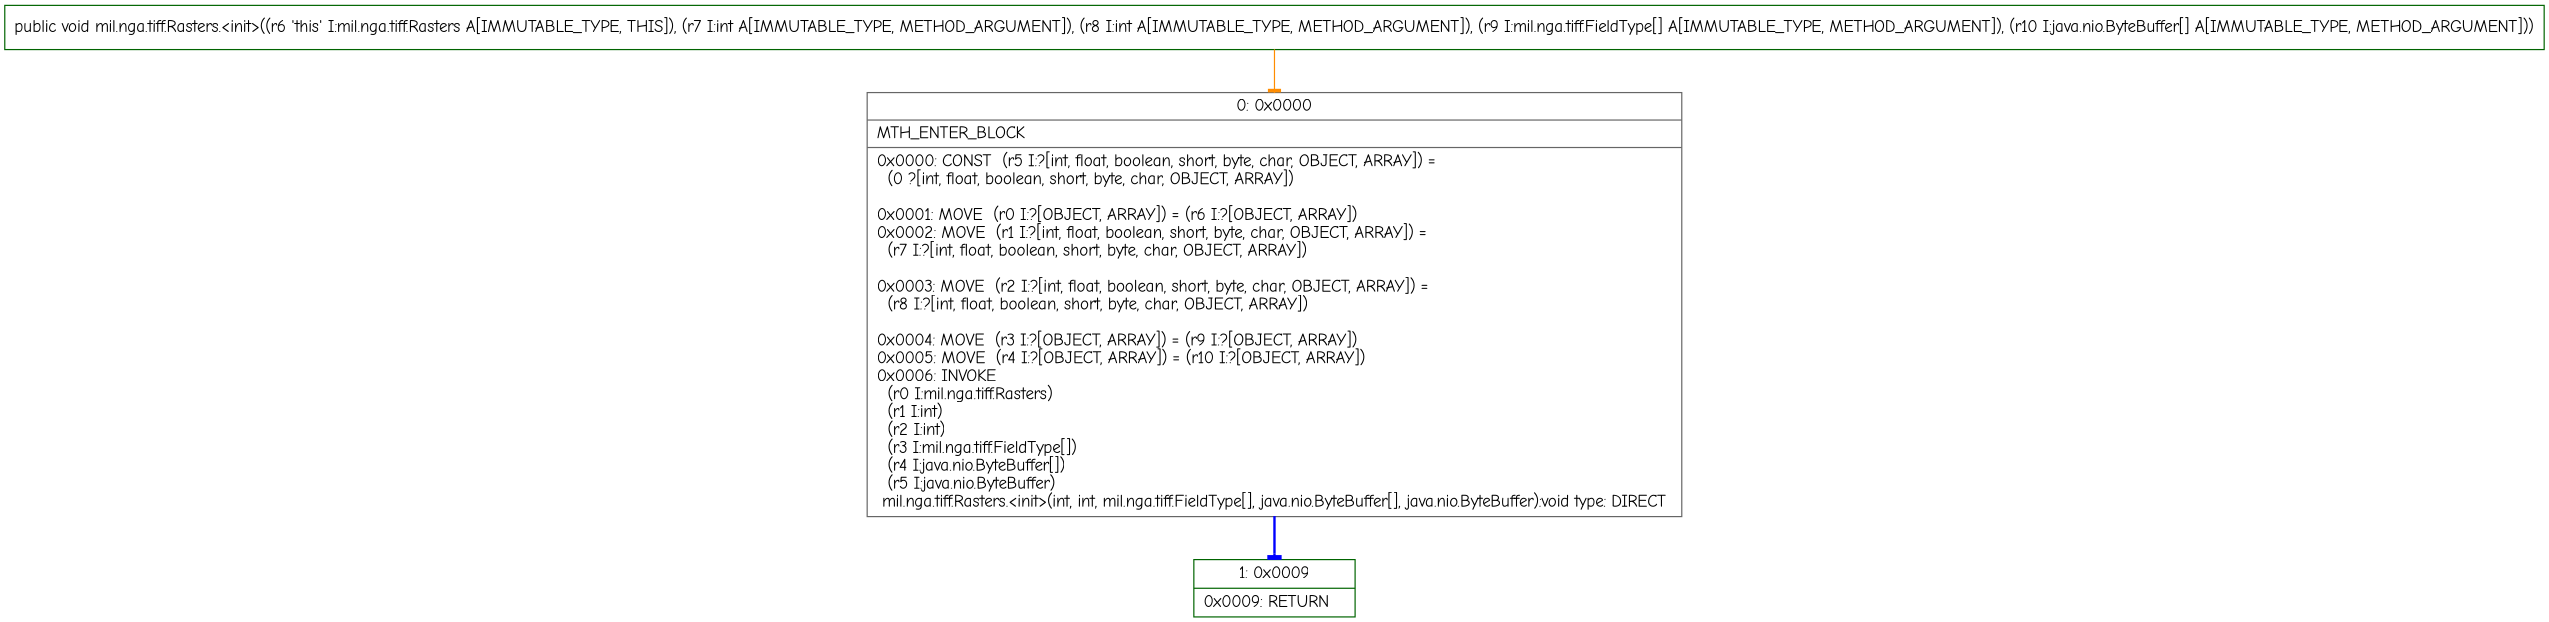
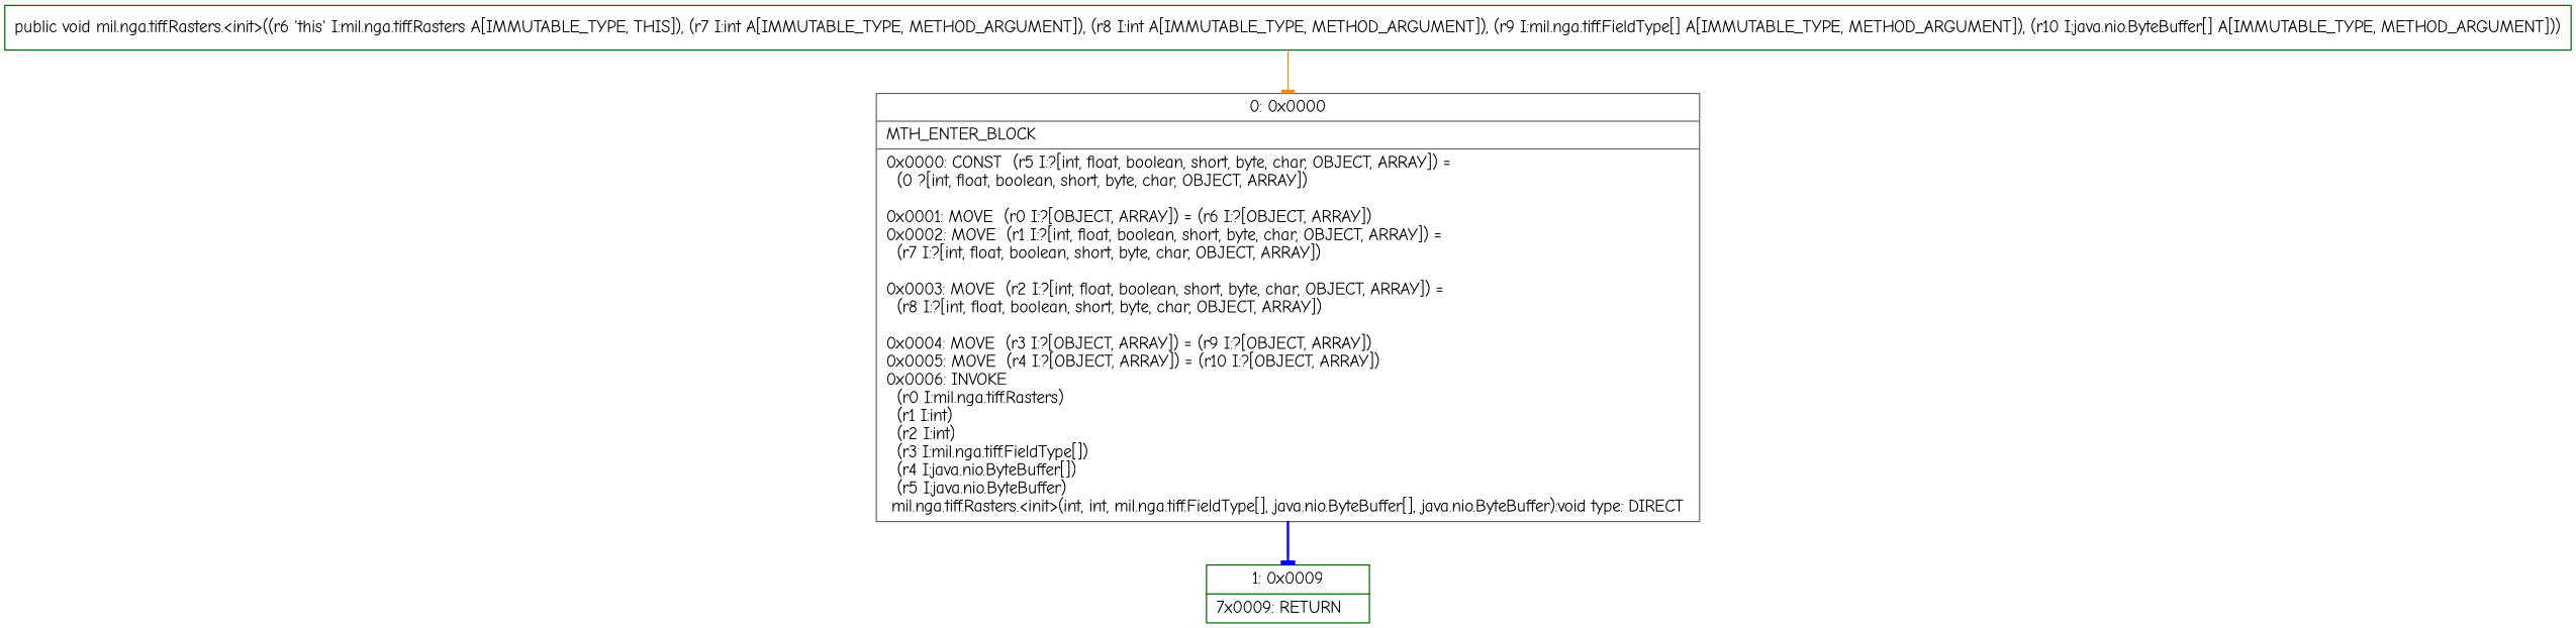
  digraph {
    fontname="Comic Neue"
    node [shape=record color=darkgreen fontname="Comic Neue"]
    edge [arrowhead=tee fontname="Comic Neue"]
    n1 [label="{0\:\ 0x0000|MTH_ENTER_BLOCK\l|0x0000: CONST  (r5 I:?[int, float, boolean, short, byte, char, OBJECT, ARRAY]) = \l  (0 ?[int, float, boolean, short, byte, char, OBJECT, ARRAY])\l \l0x0001: MOVE  (r0 I:?[OBJECT, ARRAY]) = (r6 I:?[OBJECT, ARRAY]) \l0x0002: MOVE  (r1 I:?[int, float, boolean, short, byte, char, OBJECT, ARRAY]) = \l  (r7 I:?[int, float, boolean, short, byte, char, OBJECT, ARRAY])\l \l0x0003: MOVE  (r2 I:?[int, float, boolean, short, byte, char, OBJECT, ARRAY]) = \l  (r8 I:?[int, float, boolean, short, byte, char, OBJECT, ARRAY])\l \l0x0004: MOVE  (r3 I:?[OBJECT, ARRAY]) = (r9 I:?[OBJECT, ARRAY]) \l0x0005: MOVE  (r4 I:?[OBJECT, ARRAY]) = (r10 I:?[OBJECT, ARRAY]) \l0x0006: INVOKE  \l  (r0 I:mil.nga.tiff.Rasters)\l  (r1 I:int)\l  (r2 I:int)\l  (r3 I:mil.nga.tiff.FieldType[])\l  (r4 I:java.nio.ByteBuffer[])\l  (r5 I:java.nio.ByteBuffer)\l mil.nga.tiff.Rasters.\<init\>(int, int, mil.nga.tiff.FieldType[], java.nio.ByteBuffer[], java.nio.ByteBuffer):void type: DIRECT \l}" color=gray40]
-   n2 [label="{1\:\ 0x0009|0x0009: RETURN   \l}"]
+   n2 [label="{1\:\ 0x0009|7x0009: RETURN   \l}"]
    n3 [label="{public void mil.nga.tiff.Rasters.\<init\>((r6 'this' I:mil.nga.tiff.Rasters A[IMMUTABLE_TYPE, THIS]), (r7 I:int A[IMMUTABLE_TYPE, METHOD_ARGUMENT]), (r8 I:int A[IMMUTABLE_TYPE, METHOD_ARGUMENT]), (r9 I:mil.nga.tiff.FieldType[] A[IMMUTABLE_TYPE, METHOD_ARGUMENT]), (r10 I:java.nio.ByteBuffer[] A[IMMUTABLE_TYPE, METHOD_ARGUMENT])) }"]
    n1 -> n2 [color=blue style=bold]
    n3 -> n1 [color=darkorange style=solid]
  }
